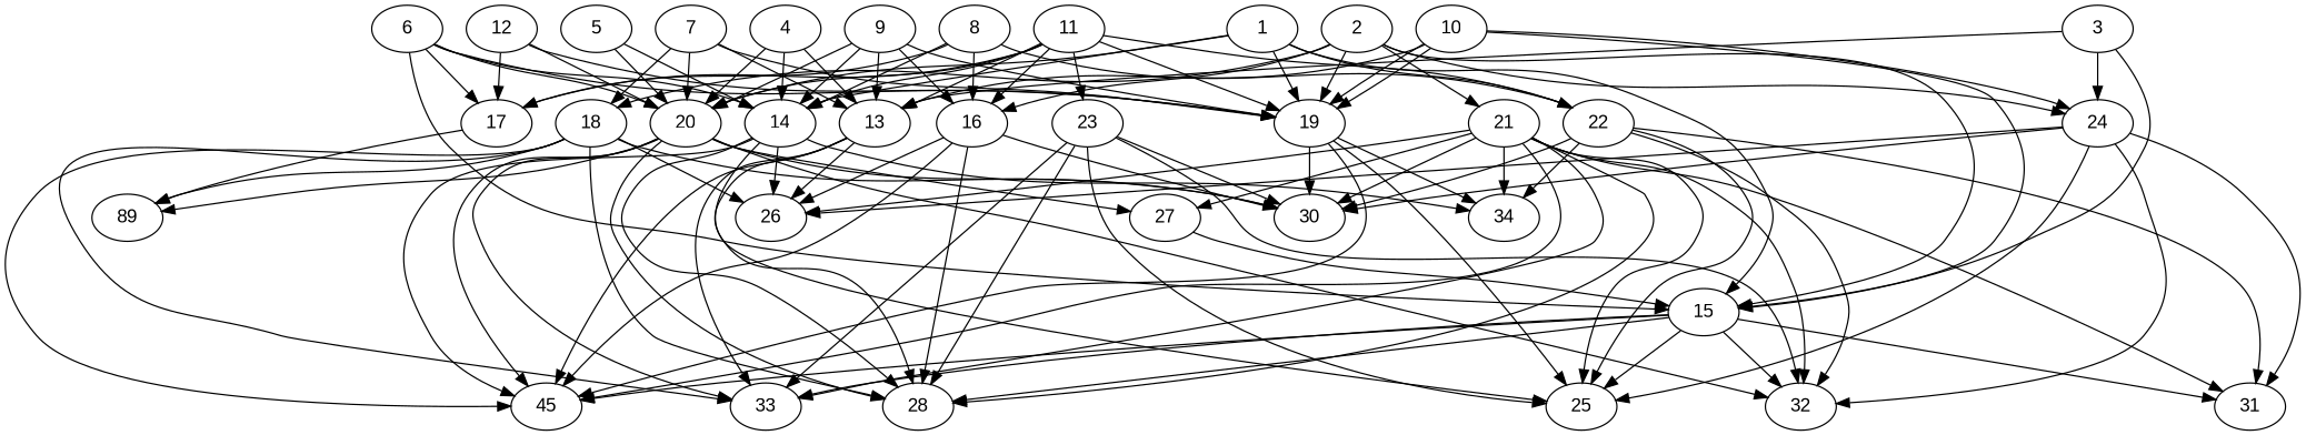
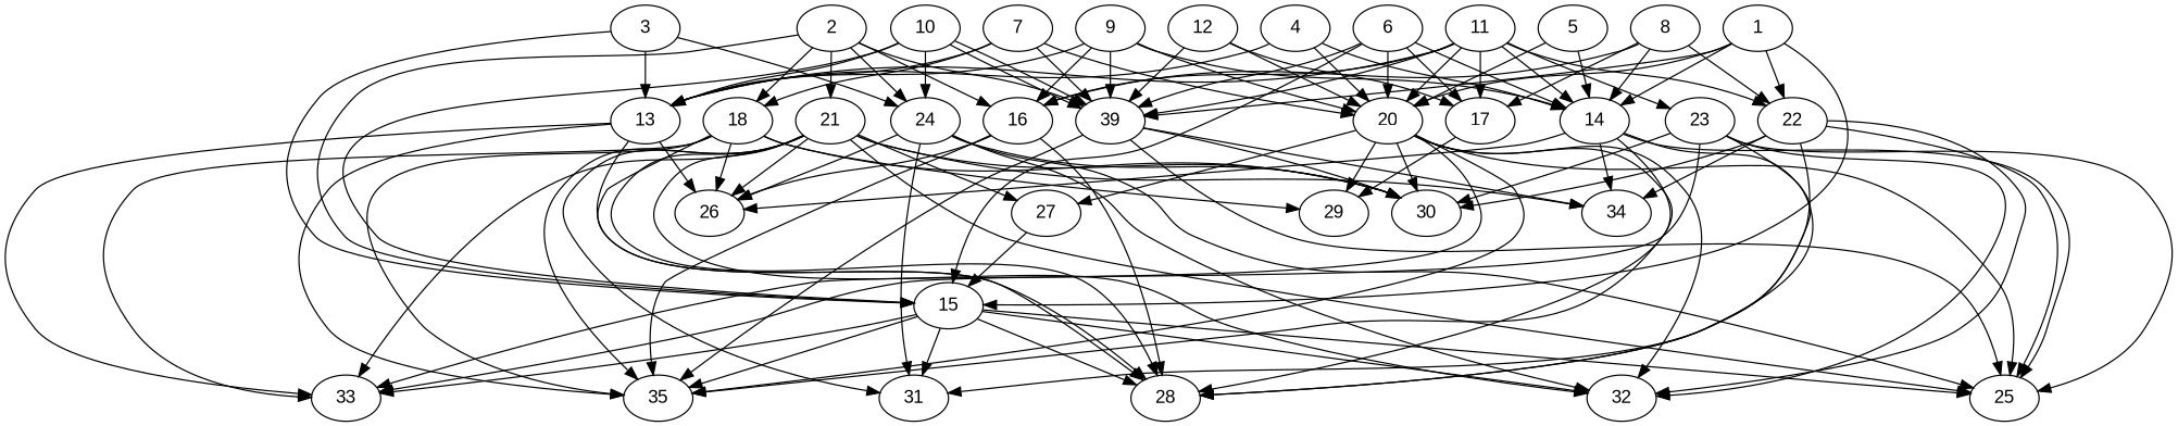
  digraph {
    fontname="Liberation Sans"
    node [alpha=0.19 fontname="Liberation Sans"]
    edge [fontname="Liberation Sans"]
    1 [alpha=0.06 expect_size=26868736]
    14 [alpha=0.10 expect_size=37204992]
    15 [alpha=0.10 expect_size=13067264]
-   19 [expect_size=24375296]
+   19 [expect_size=24375296 label=39]
    20 [alpha=0.05 expect_size=32679936]
    22 [alpha=0.18 expect_size=19416064]
    26 [expect_size=41084928]
    28 [alpha=0.12 expect_size=5470208]
-   35 [alpha=0.14 expect_size=18390016 label=45]
+   35 [alpha=0.14 expect_size=18390016]
    25 [alpha=0.11 expect_size=16609280]
    34 [alpha=0.15 expect_size=28818432]
    33 [expect_size=21627904]
    31 [alpha=0.01 expect_size=26425344]
    32 [alpha=0.17 expect_size=27062272]
    30 [alpha=0.09 expect_size=14038016]
    27 [alpha=0.06 expect_size=37455872]
-   29 [alpha=0.13 expect_size=15459328 label=89]
+   29 [alpha=0.13 expect_size=15459328]
    2 [alpha=0.04 expect_size=10921984]
    16 [alpha=0.18 expect_size=10745856]
    18 [alpha=0.04 expect_size=19633152]
    21 [alpha=0.00 expect_size=33182720]
    24 [alpha=0.16 expect_size=40859648]
    3 [alpha=0.07 expect_size=23938048]
    13 [alpha=0.18 expect_size=20895744]
    4 [alpha=0.10 expect_size=22185984]
    5 [expect_size=12535808]
    6 [alpha=0.13 expect_size=33454080]
    17 [alpha=0.06 expect_size=40419328]
    7 [alpha=0.11 expect_size=51111936]
    8 [alpha=0.02 expect_size=51482624]
    9 [alpha=0.04 expect_size=38614016]
    10 [alpha=0.00 expect_size=40342528]
    11 [alpha=0.14 expect_size=44786688]
    23 [alpha=0.03 expect_size=45543424]
    12 [alpha=0.11 expect_size=12635136]
    1 -> 14
    1 -> 15
    1 -> 19
    1 -> 20
    1 -> 22
    14 -> 26
    14 -> 28
    14 -> 35
    14 -> 25
    14 -> 34
    15 -> 28
    15 -> 35
    15 -> 25
    15 -> 33
    15 -> 31
    15 -> 32
    19 -> 35
    19 -> 25
    19 -> 34
    19 -> 30
    20 -> 28
    20 -> 35
+   20 -> 25
    20 -> 33
    20 -> 32
    20 -> 30
    20 -> 27
    20 -> 29
    22 -> 25
    22 -> 34
    22 -> 31
    22 -> 32
    22 -> 30
    27 -> 15
    2 -> 15
    2 -> 19
    2 -> 16
    2 -> 18
    2 -> 21
    2 -> 24
    16 -> 26
    16 -> 28
    16 -> 35
-   16 -> 30
    18 -> 26
    18 -> 28
    18 -> 35
    18 -> 33
    18 -> 30
    18 -> 29
    21 -> 26
    21 -> 28
    21 -> 35
    21 -> 25
    21 -> 34
    21 -> 33
    21 -> 31
    21 -> 32
    21 -> 30
    21 -> 27
    24 -> 26
    24 -> 25
    24 -> 31
    24 -> 32
    24 -> 30
    3 -> 15
    3 -> 24
    3 -> 13
    13 -> 26
    13 -> 28
    13 -> 35
    13 -> 33
    4 -> 14
    4 -> 20
    4 -> 13
    5 -> 14
    5 -> 20
    6 -> 14
    6 -> 15
    6 -> 19
    6 -> 20
    6 -> 17
    17 -> 29
    7 -> 19
    7 -> 20
    7 -> 18
    7 -> 13
    8 -> 14
    8 -> 22
    8 -> 16
    8 -> 17
    9 -> 14
    9 -> 19
    9 -> 20
    9 -> 16
    9 -> 13
    10 -> 15
    10 -> 19
    10 -> 19
    10 -> 24
    10 -> 13
    11 -> 14
    11 -> 19
    11 -> 20
    11 -> 22
    11 -> 16
    11 -> 13
    11 -> 17
    11 -> 23
    23 -> 28
    23 -> 25
    23 -> 33
    23 -> 32
    23 -> 30
    12 -> 19
    12 -> 20
    12 -> 17
  }
